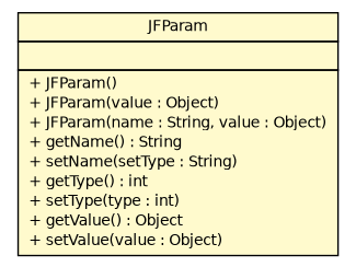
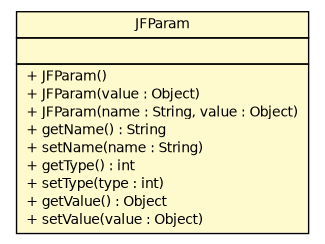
  digraph {
    nodesep=0.25
    ranksep=0.5
-   n1 [fontcolor=black fontname=Helvetica fontsize=10.0 label=<<table title="org.fringe.jf.json.internal.objects.JFParam" border="0" cellborder="1" cellspacing="0" cellpadding="2" port="p" bgcolor="lemonChiffon" href="./JFParam.html"> 		<tr><td><table border="0" cellspacing="0" cellpadding="1"> <tr><td align="center" balign="center"> JFParam </td></tr> 		</table></td></tr> 		<tr><td><table border="0" cellspacing="0" cellpadding="1"> <tr><td align="left" balign="left">  </td></tr> 		</table></td></tr> 		<tr><td><table border="0" cellspacing="0" cellpadding="1"> <tr><td align="left" balign="left"> + JFParam() </td></tr> <tr><td align="left" balign="left"> + JFParam(value : Object) </td></tr> <tr><td align="left" balign="left"> + JFParam(name : String, value : Object) </td></tr> <tr><td align="left" balign="left"> + getName() : String </td></tr> <tr><td align="left" balign="left"> + setName(setType : String) </td></tr> <tr><td align="left" balign="left"> + getType() : int </td></tr> <tr><td align="left" balign="left"> + setType(type : int) </td></tr> <tr><td align="left" balign="left"> + getValue() : Object </td></tr> <tr><td align="left" balign="left"> + setValue(value : Object) </td></tr> 		</table></td></tr> 		</table>> shape=plaintext]
+   n1 [fontcolor=black fontname=Helvetica fontsize=10.0 label=<<table title="org.fringe.jf.json.internal.objects.JFParam" border="0" cellborder="1" cellspacing="0" cellpadding="2" port="p" bgcolor="lemonChiffon" href="./JFParam.html"> 		<tr><td><table border="0" cellspacing="0" cellpadding="1"> <tr><td align="center" balign="center"> JFParam </td></tr> 		</table></td></tr> 		<tr><td><table border="0" cellspacing="0" cellpadding="1"> <tr><td align="left" balign="left">  </td></tr> 		</table></td></tr> 		<tr><td><table border="0" cellspacing="0" cellpadding="1"> <tr><td align="left" balign="left"> + JFParam() </td></tr> <tr><td align="left" balign="left"> + JFParam(value : Object) </td></tr> <tr><td align="left" balign="left"> + JFParam(name : String, value : Object) </td></tr> <tr><td align="left" balign="left"> + getName() : String </td></tr> <tr><td align="left" balign="left"> + setName(name : String) </td></tr> <tr><td align="left" balign="left"> + getType() : int </td></tr> <tr><td align="left" balign="left"> + setType(type : int) </td></tr> <tr><td align="left" balign="left"> + getValue() : Object </td></tr> <tr><td align="left" balign="left"> + setValue(value : Object) </td></tr> 		</table></td></tr> 		</table>> shape=plaintext]
  }
